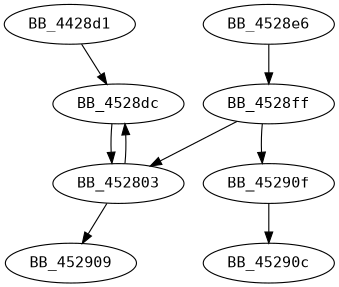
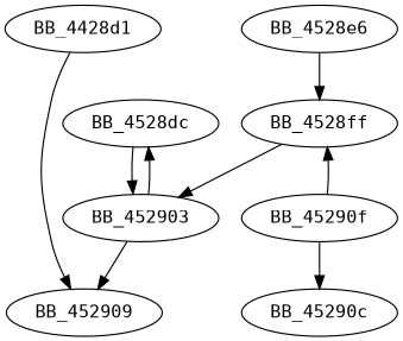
  digraph {
    fontname="DejaVu Sans Mono"
    node [fontname="DejaVu Sans Mono"]
    edge [fontname="DejaVu Sans Mono"]
    n1 [label=BB_4428d1]
    BB_4528dc
-   BB_452903 [label=BB_452803]
+   BB_452903
    BB_4528e6
    BB_4528ff
    BB_452909
    BB_45290f
    BB_45290c
-   n1 -> BB_4528dc
+   n1 -> BB_452909
    BB_4528dc -> BB_452903
    BB_452903 -> BB_4528dc
    BB_452903 -> BB_452909
    BB_4528e6 -> BB_4528ff
    BB_4528ff -> BB_452903
-   BB_4528ff -> BB_45290f
+   BB_45290f -> BB_4528ff
    BB_45290f -> BB_45290c
  }
